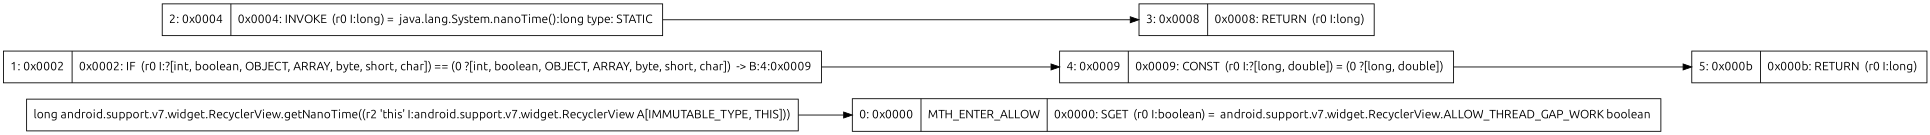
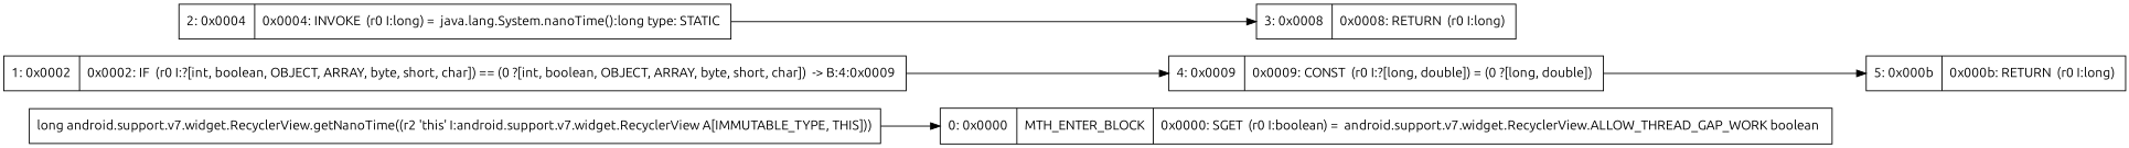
  digraph {
    fontname=Ubuntu
    rankdir=LR
    node [fontname=Ubuntu shape=record]
    edge [fontname=Ubuntu]
-   n1 [label="{0\:\ 0x0000|MTH_ENTER_ALLOW\l|0x0000: SGET  (r0 I:boolean) =  android.support.v7.widget.RecyclerView.ALLOW_THREAD_GAP_WORK boolean \l}"]
+   n1 [label="{0\:\ 0x0000|MTH_ENTER_BLOCK\l|0x0000: SGET  (r0 I:boolean) =  android.support.v7.widget.RecyclerView.ALLOW_THREAD_GAP_WORK boolean \l}"]
    n2 [label="{1\:\ 0x0002|0x0002: IF  (r0 I:?[int, boolean, OBJECT, ARRAY, byte, short, char]) == (0 ?[int, boolean, OBJECT, ARRAY, byte, short, char])  \-\> B:4:0x0009 \l}"]
    n3 [label="{4\:\ 0x0009|0x0009: CONST  (r0 I:?[long, double]) = (0 ?[long, double]) \l}"]
    n4 [label="{2\:\ 0x0004|0x0004: INVOKE  (r0 I:long) =  java.lang.System.nanoTime():long type: STATIC \l}"]
    n5 [label="{3\:\ 0x0008|0x0008: RETURN  (r0 I:long) \l}"]
    n6 [label="{5\:\ 0x000b|0x000b: RETURN  (r0 I:long) \l}"]
    n7 [label="{long android.support.v7.widget.RecyclerView.getNanoTime((r2 'this' I:android.support.v7.widget.RecyclerView A[IMMUTABLE_TYPE, THIS])) }"]
    n2 -> n3
    n3 -> n6
    n4 -> n5
    n7 -> n1
  }
